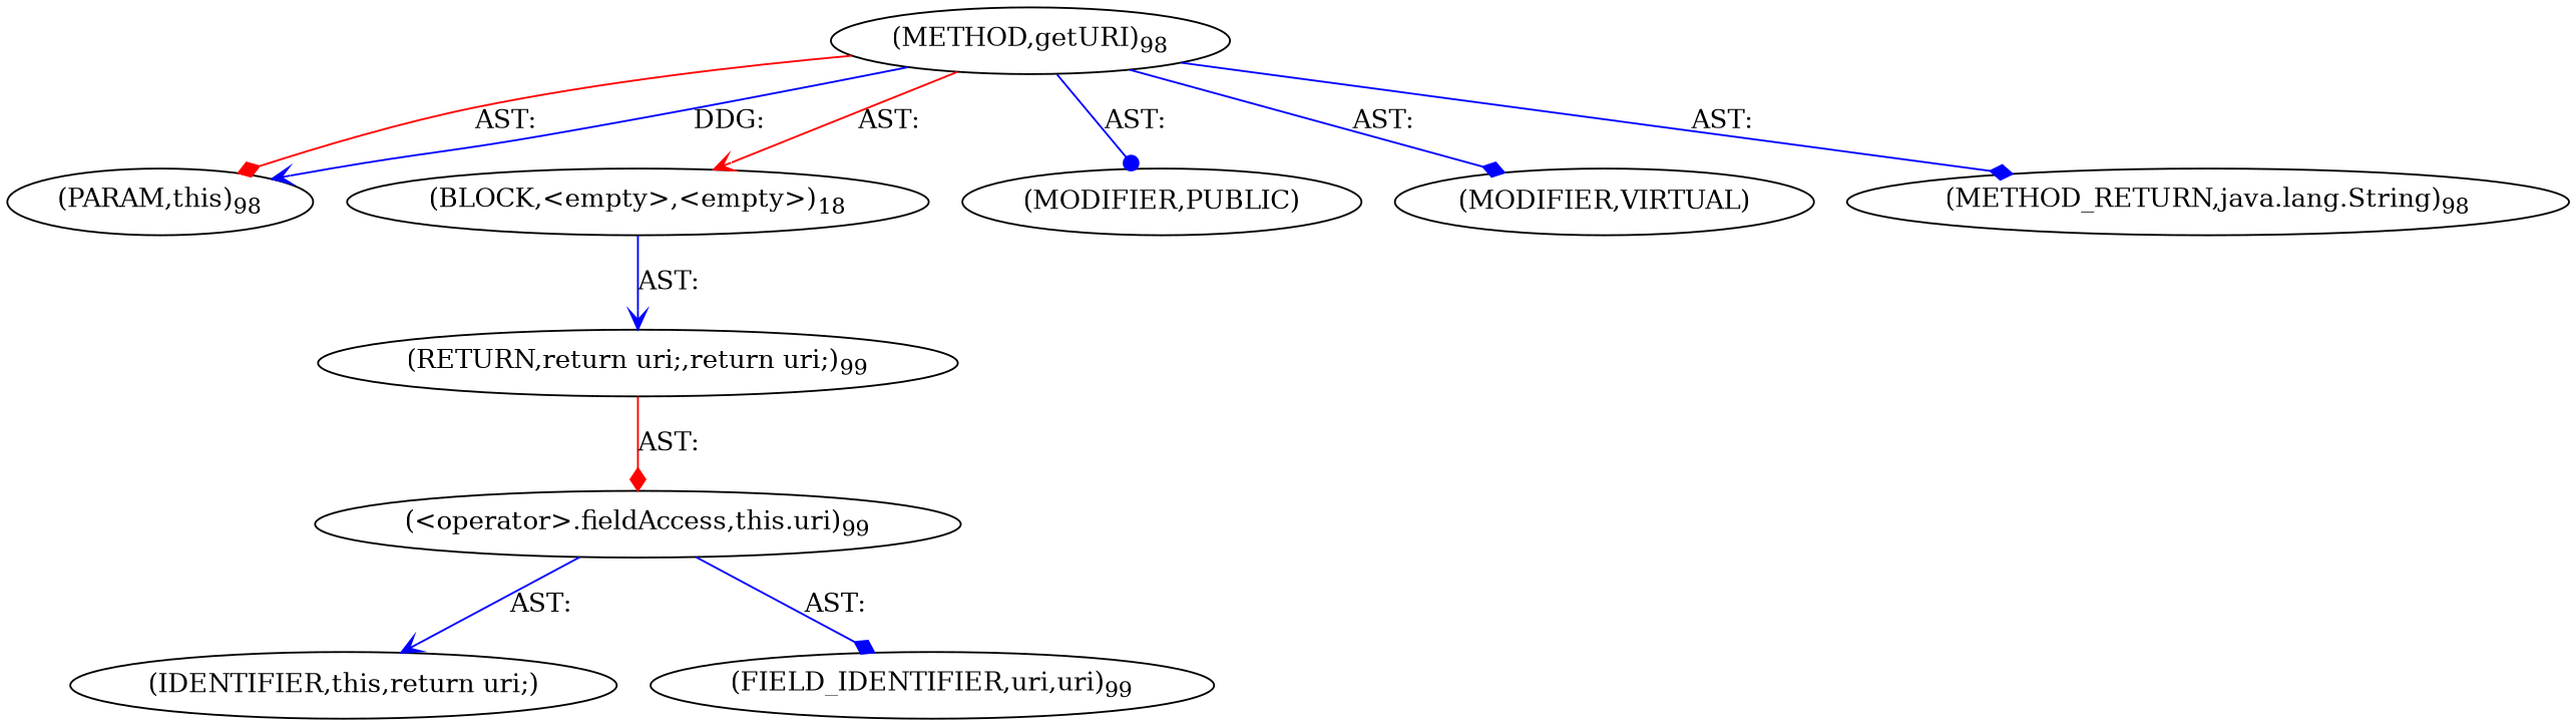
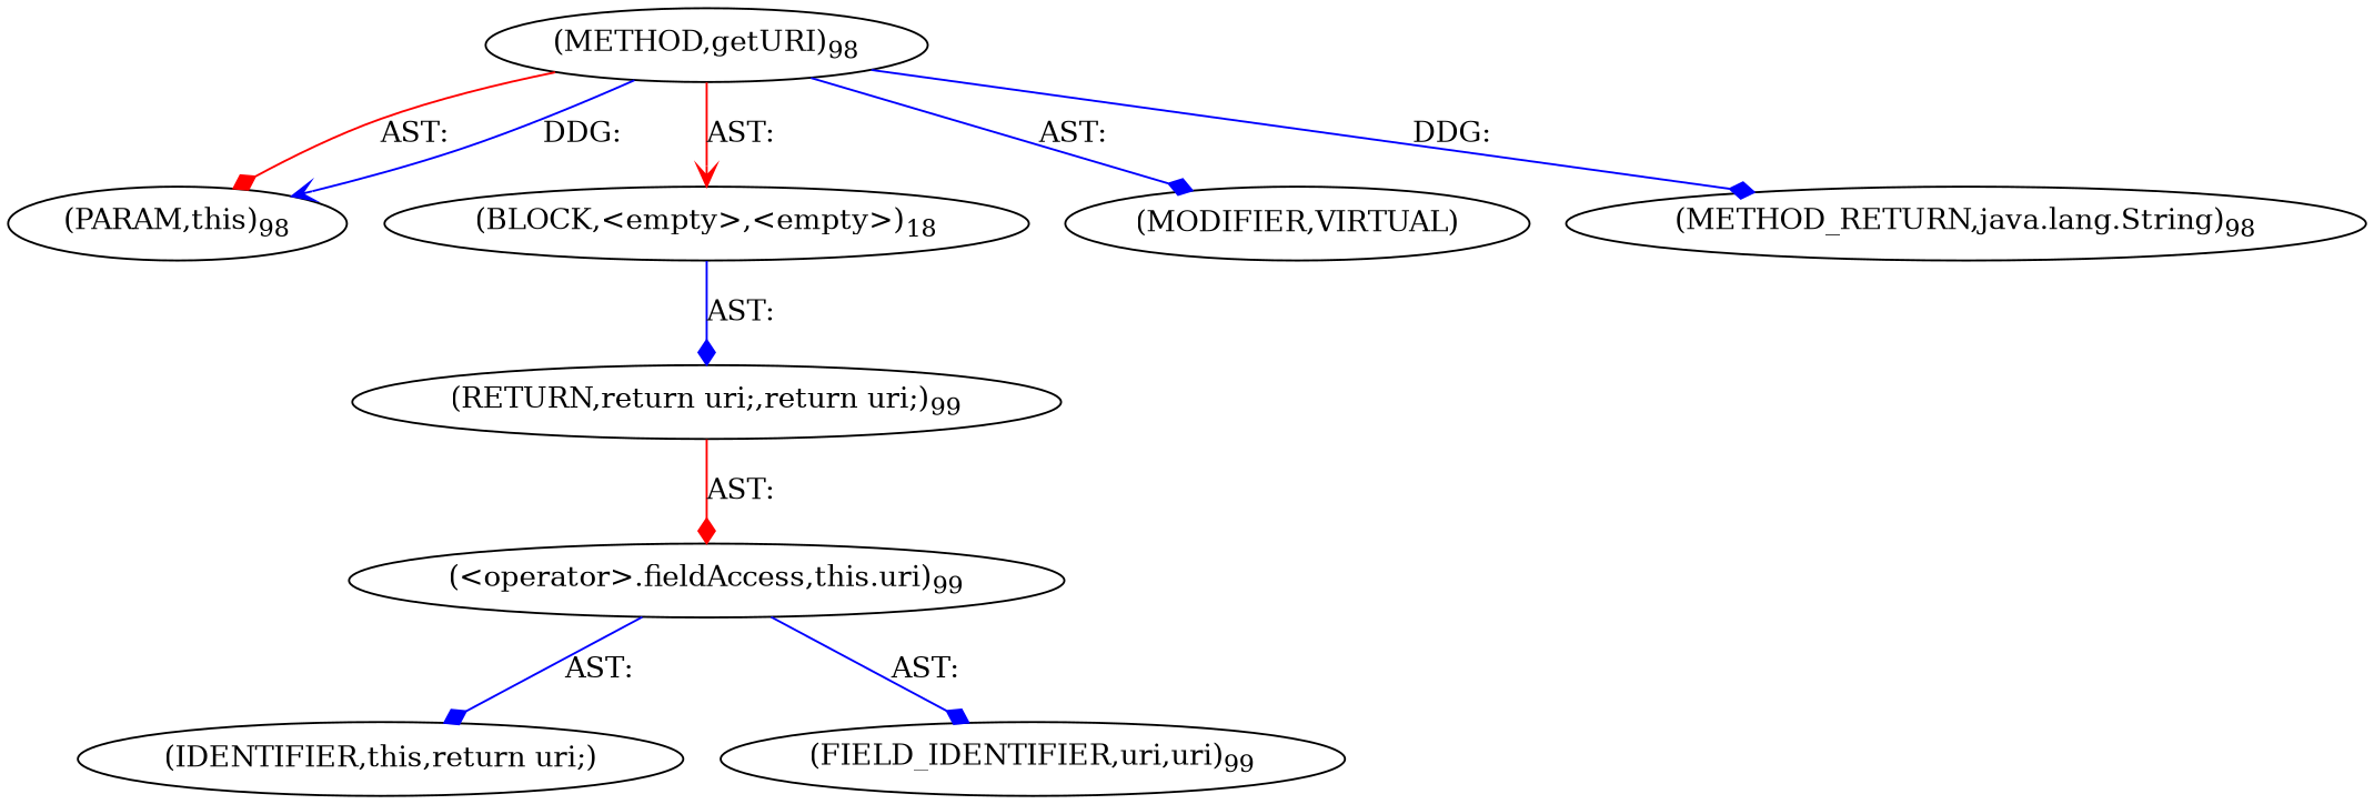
  digraph {
    edge [arrowhead=diamond color=blue]
    n1 [label=<(METHOD,getURI)<SUB>98</SUB>>]
    n2 [label=<(PARAM,this)<SUB>98</SUB>>]
    n3 [label=<(BLOCK,&lt;empty&gt;,&lt;empty&gt;)<SUB>18</SUB>>]
-   n4 [label=<(MODIFIER,PUBLIC)>]
    n5 [label=<(MODIFIER,VIRTUAL)>]
    n6 [label=<(METHOD_RETURN,java.lang.String)<SUB>98</SUB>>]
    n7 [label=<(RETURN,return uri;,return uri;)<SUB>99</SUB>>]
    n8 [label=<(&lt;operator&gt;.fieldAccess,this.uri)<SUB>99</SUB>>]
    n9 [label=<(IDENTIFIER,this,return uri;)>]
    n10 [label=<(FIELD_IDENTIFIER,uri,uri)<SUB>99</SUB>>]
    n1 -> n2 [color=red label="AST: "]
    n1 -> n2 [arrowhead=vee label="DDG: "]
    n1 -> n3 [arrowhead=vee color=red label="AST: "]
-   n1 -> n4 [arrowhead=dot label="AST: "]
    n1 -> n5 [label="AST: "]
-   n1 -> n6 [label="AST: "]
-   n3 -> n7 [arrowhead=vee label="AST: "]
+   n1 -> n6 [label="DDG: "]
+   n3 -> n7 [label="AST: "]
    n7 -> n8 [color=red label="AST: "]
-   n8 -> n9 [arrowhead=vee label="AST: "]
+   n8 -> n9 [label="AST: "]
    n8 -> n10 [label="AST: "]
  }
